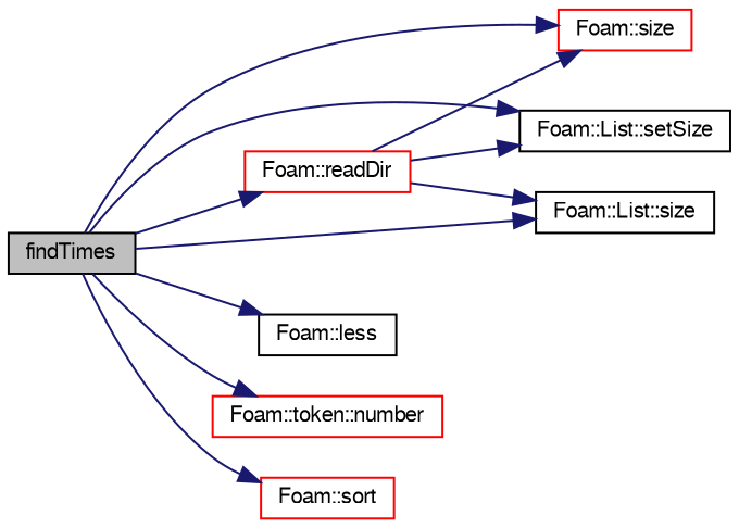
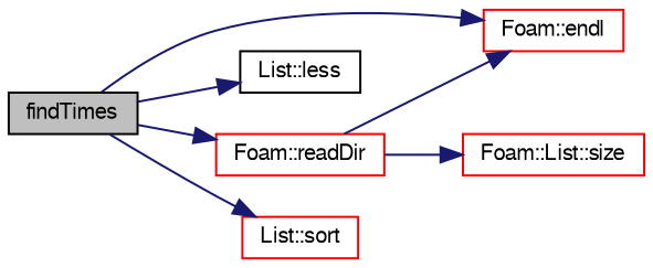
  digraph {
    rankdir=LR
    node [color=black fontname=FreeSans fontsize=10 shape=record]
    edge [color=midnightblue fontname=FreeSans fontsize=10 labelfontname=FreeSans labelfontsize=10 style=solid]
    n1 [fillcolor=grey75 fontcolor=black height=0.2 label=findTimes style=filled width=0.4]
-   n2 [color=red height=0.2 label="Foam::size" width=0.4]
-   n3 [height=0.2 label="Foam::less" width=0.4]
-   n4 [color=red height=0.2 label="Foam::token::number" width=0.4]
+   n2 [color=red height=0.2 label="Foam::endl" width=0.4]
+   n3 [height=0.2 label="List::less" width=0.4]
    n5 [color=red height=0.2 label="Foam::readDir" width=0.4]
-   n6 [height=0.2 label="Foam::List::setSize" width=0.4]
-   n7 [height=0.2 label="Foam::List::size" width=0.4]
-   n8 [color=red height=0.2 label="Foam::sort" width=0.4]
+   n7 [color=red height=0.2 label="Foam::List::size" width=0.4]
+   n8 [color=red height=0.2 label="List::sort" width=0.4]
    n1 -> n2
    n1 -> n3
-   n1 -> n4
    n1 -> n5
-   n1 -> n6
-   n1 -> n7
    n1 -> n8
    n5 -> n2
-   n5 -> n6
    n5 -> n7
  }
